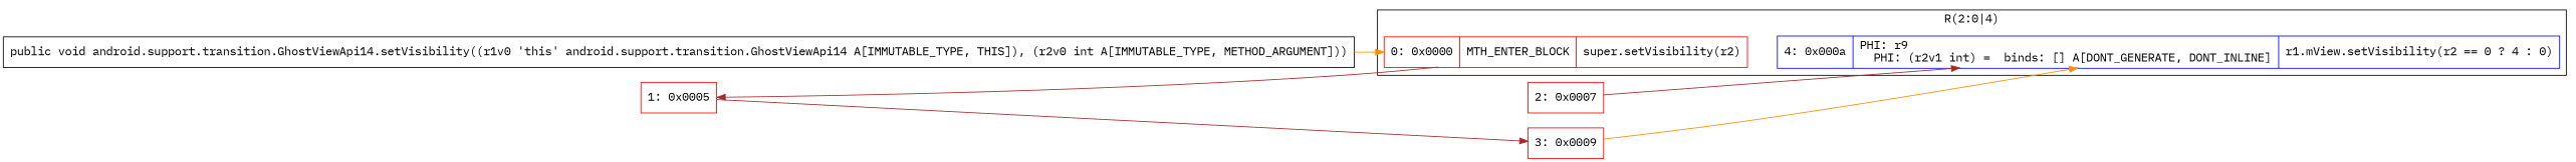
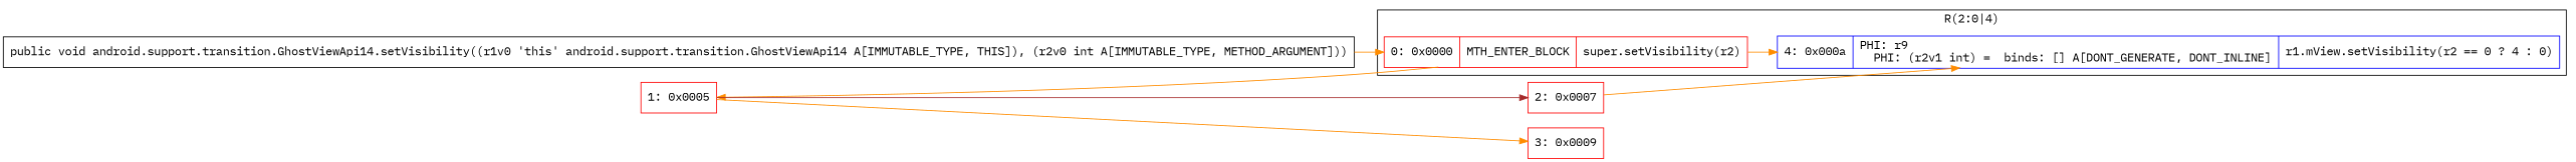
  digraph {
    fontname="IBM Plex Mono"
    rankdir=LR
    node [color=red fontname="IBM Plex Mono" shape=record]
    edge [color=brown fontname="IBM Plex Mono"]
    n1 [label="{0\:\ 0x0000|MTH_ENTER_BLOCK\l|super.setVisibility(r2)\l}"]
    n2 [color=blue label="{4\:\ 0x000a|PHI: r9 \l  PHI: (r2v1 int) =  binds: [] A[DONT_GENERATE, DONT_INLINE]\l|r1.mView.setVisibility(r2 == 0 ? 4 : 0)\l}"]
    n3 [label="{1\:\ 0x0005}"]
    n4 [label="{2\:\ 0x0007}"]
    n5 [label="{3\:\ 0x0009}"]
    n6 [label="{public void android.support.transition.GhostViewApi14.setVisibility((r1v0 'this' android.support.transition.GhostViewApi14 A[IMMUTABLE_TYPE, THIS]), (r2v0 int A[IMMUTABLE_TYPE, METHOD_ARGUMENT])) }" color=""]
    subgraph cluster_1 {
      label="R(2:0|4)"
      n1
      n2
    }
-   n1 -> n3
-   n3 -> n5
-   n4 -> n2
-   n5 -> n2 [color=darkorange]
+   n1 -> n3 [color=darkorange]
+   n3 -> n4
+   n3 -> n5 [color=darkorange]
+   n4 -> n2 [color=darkorange]
+   n1 -> n2 [color=darkorange]
    n6 -> n1 [color=darkorange]
  }
